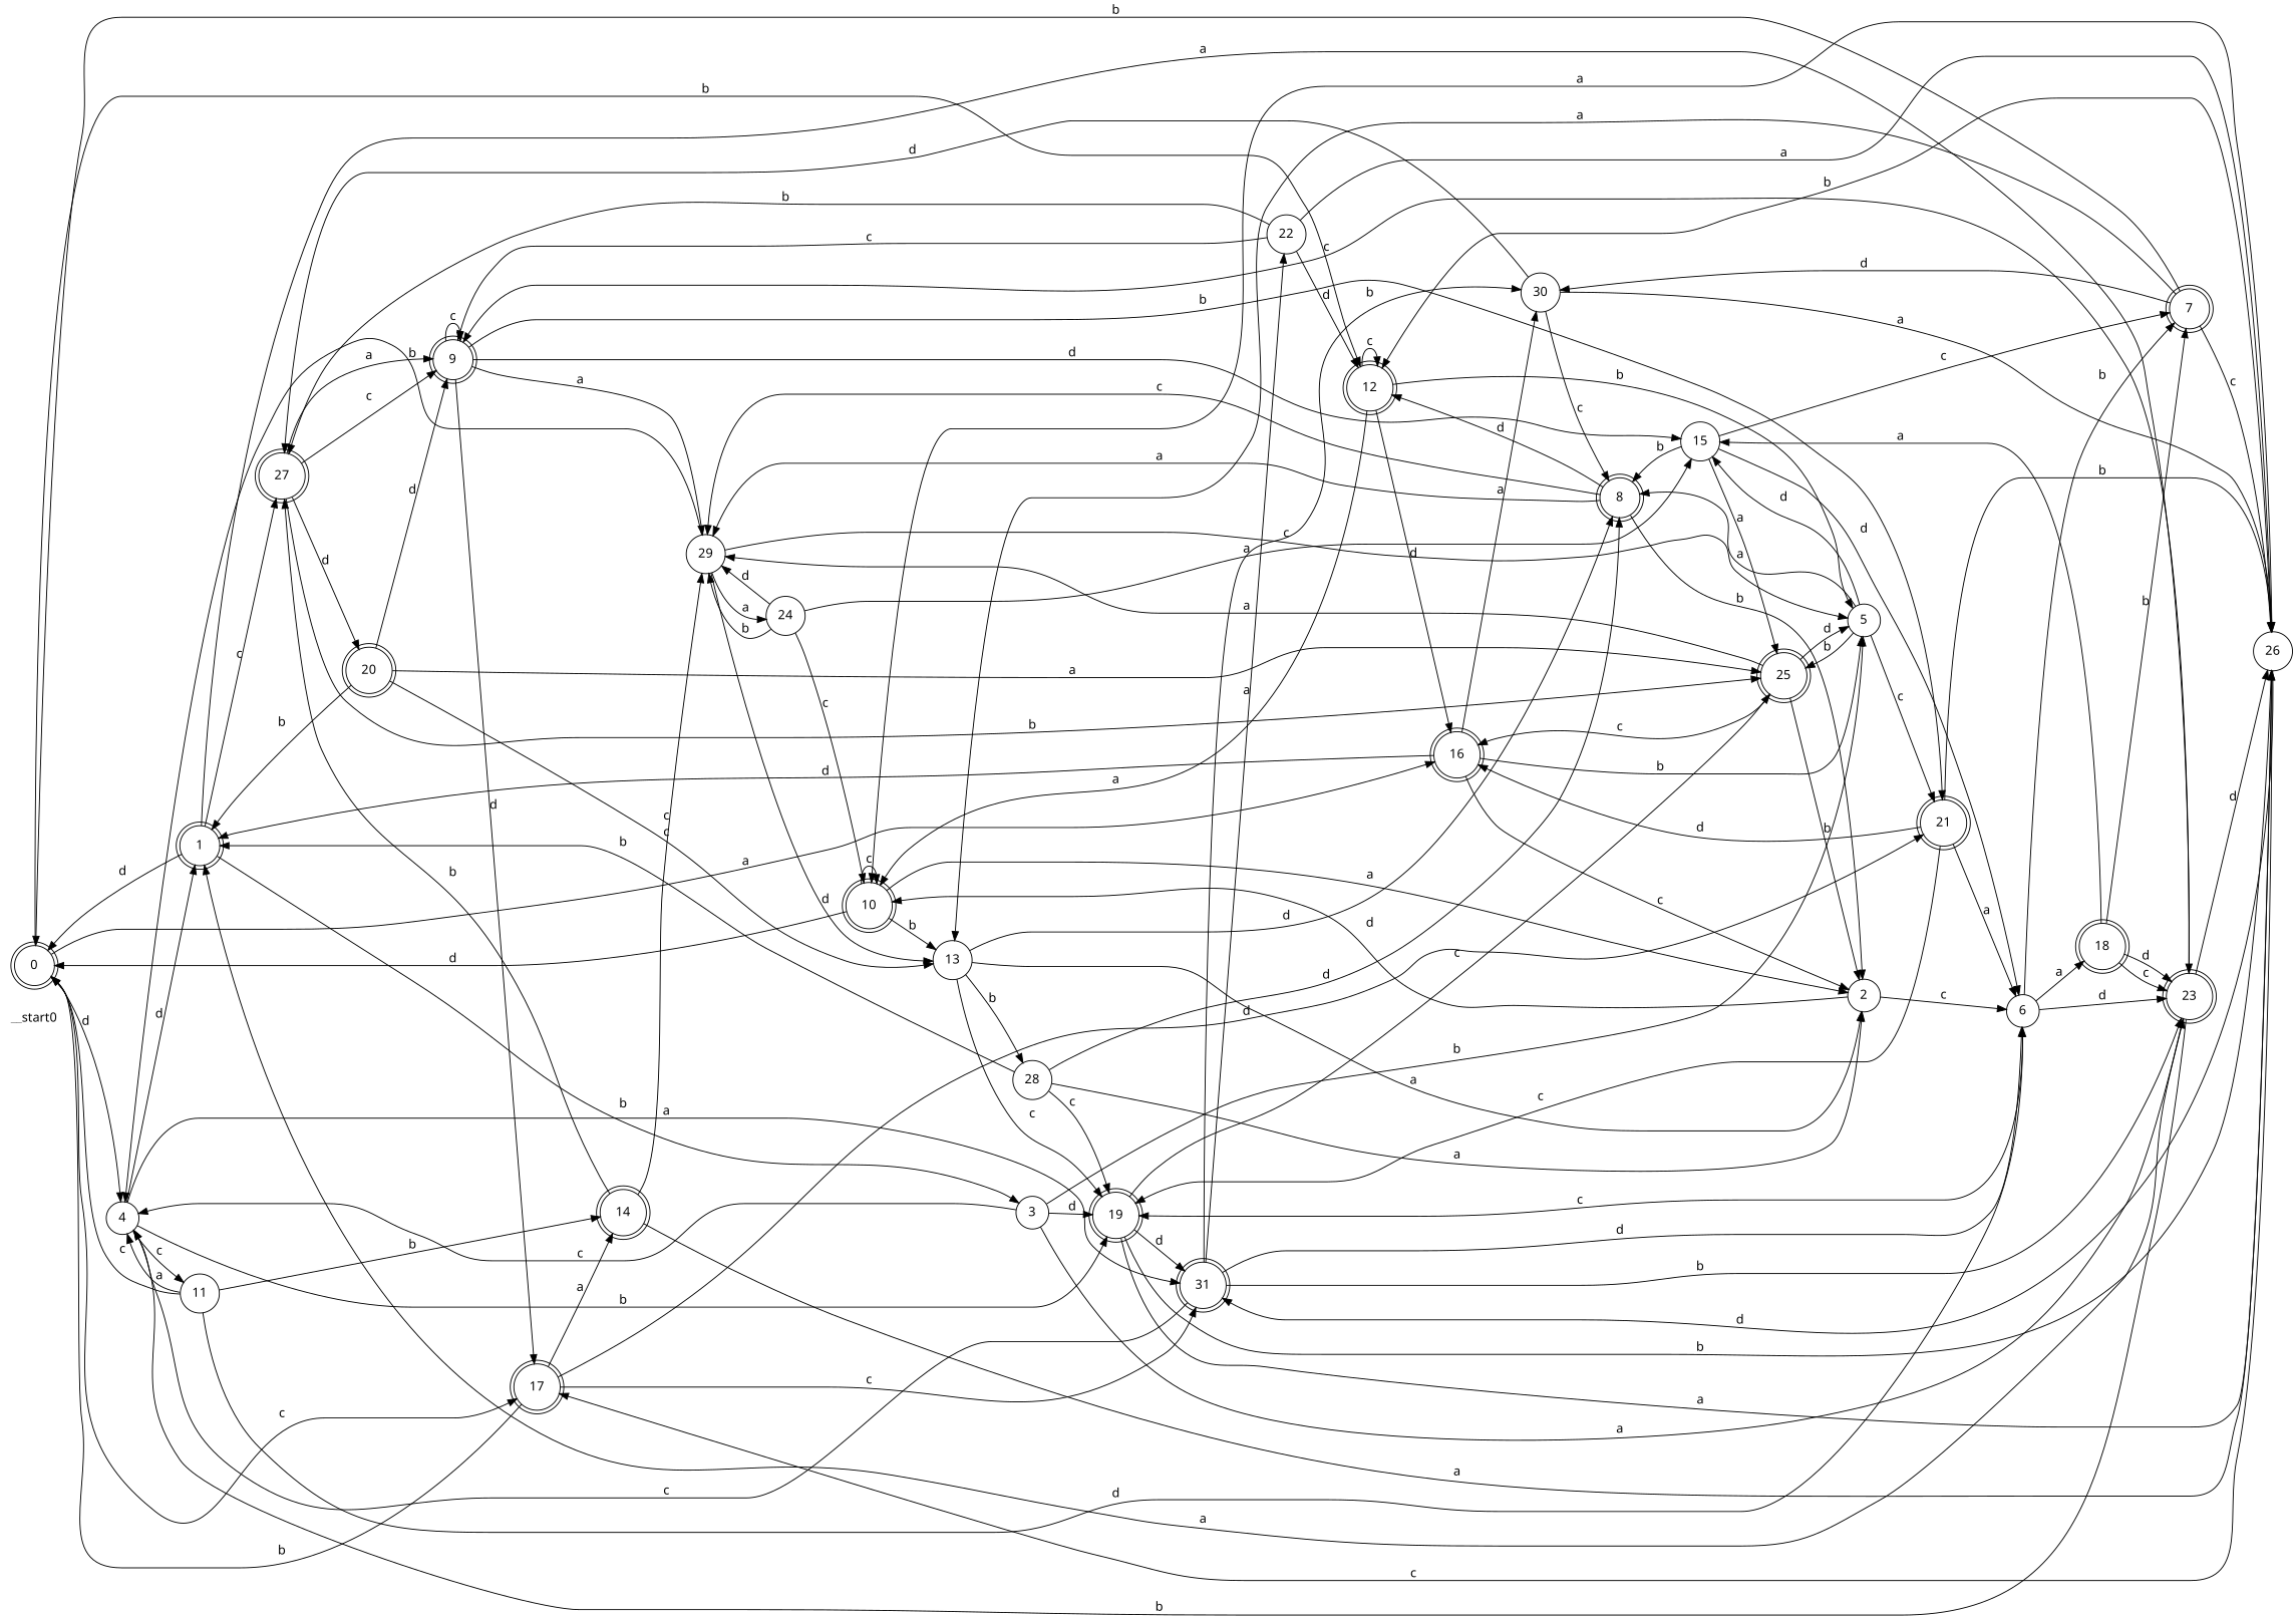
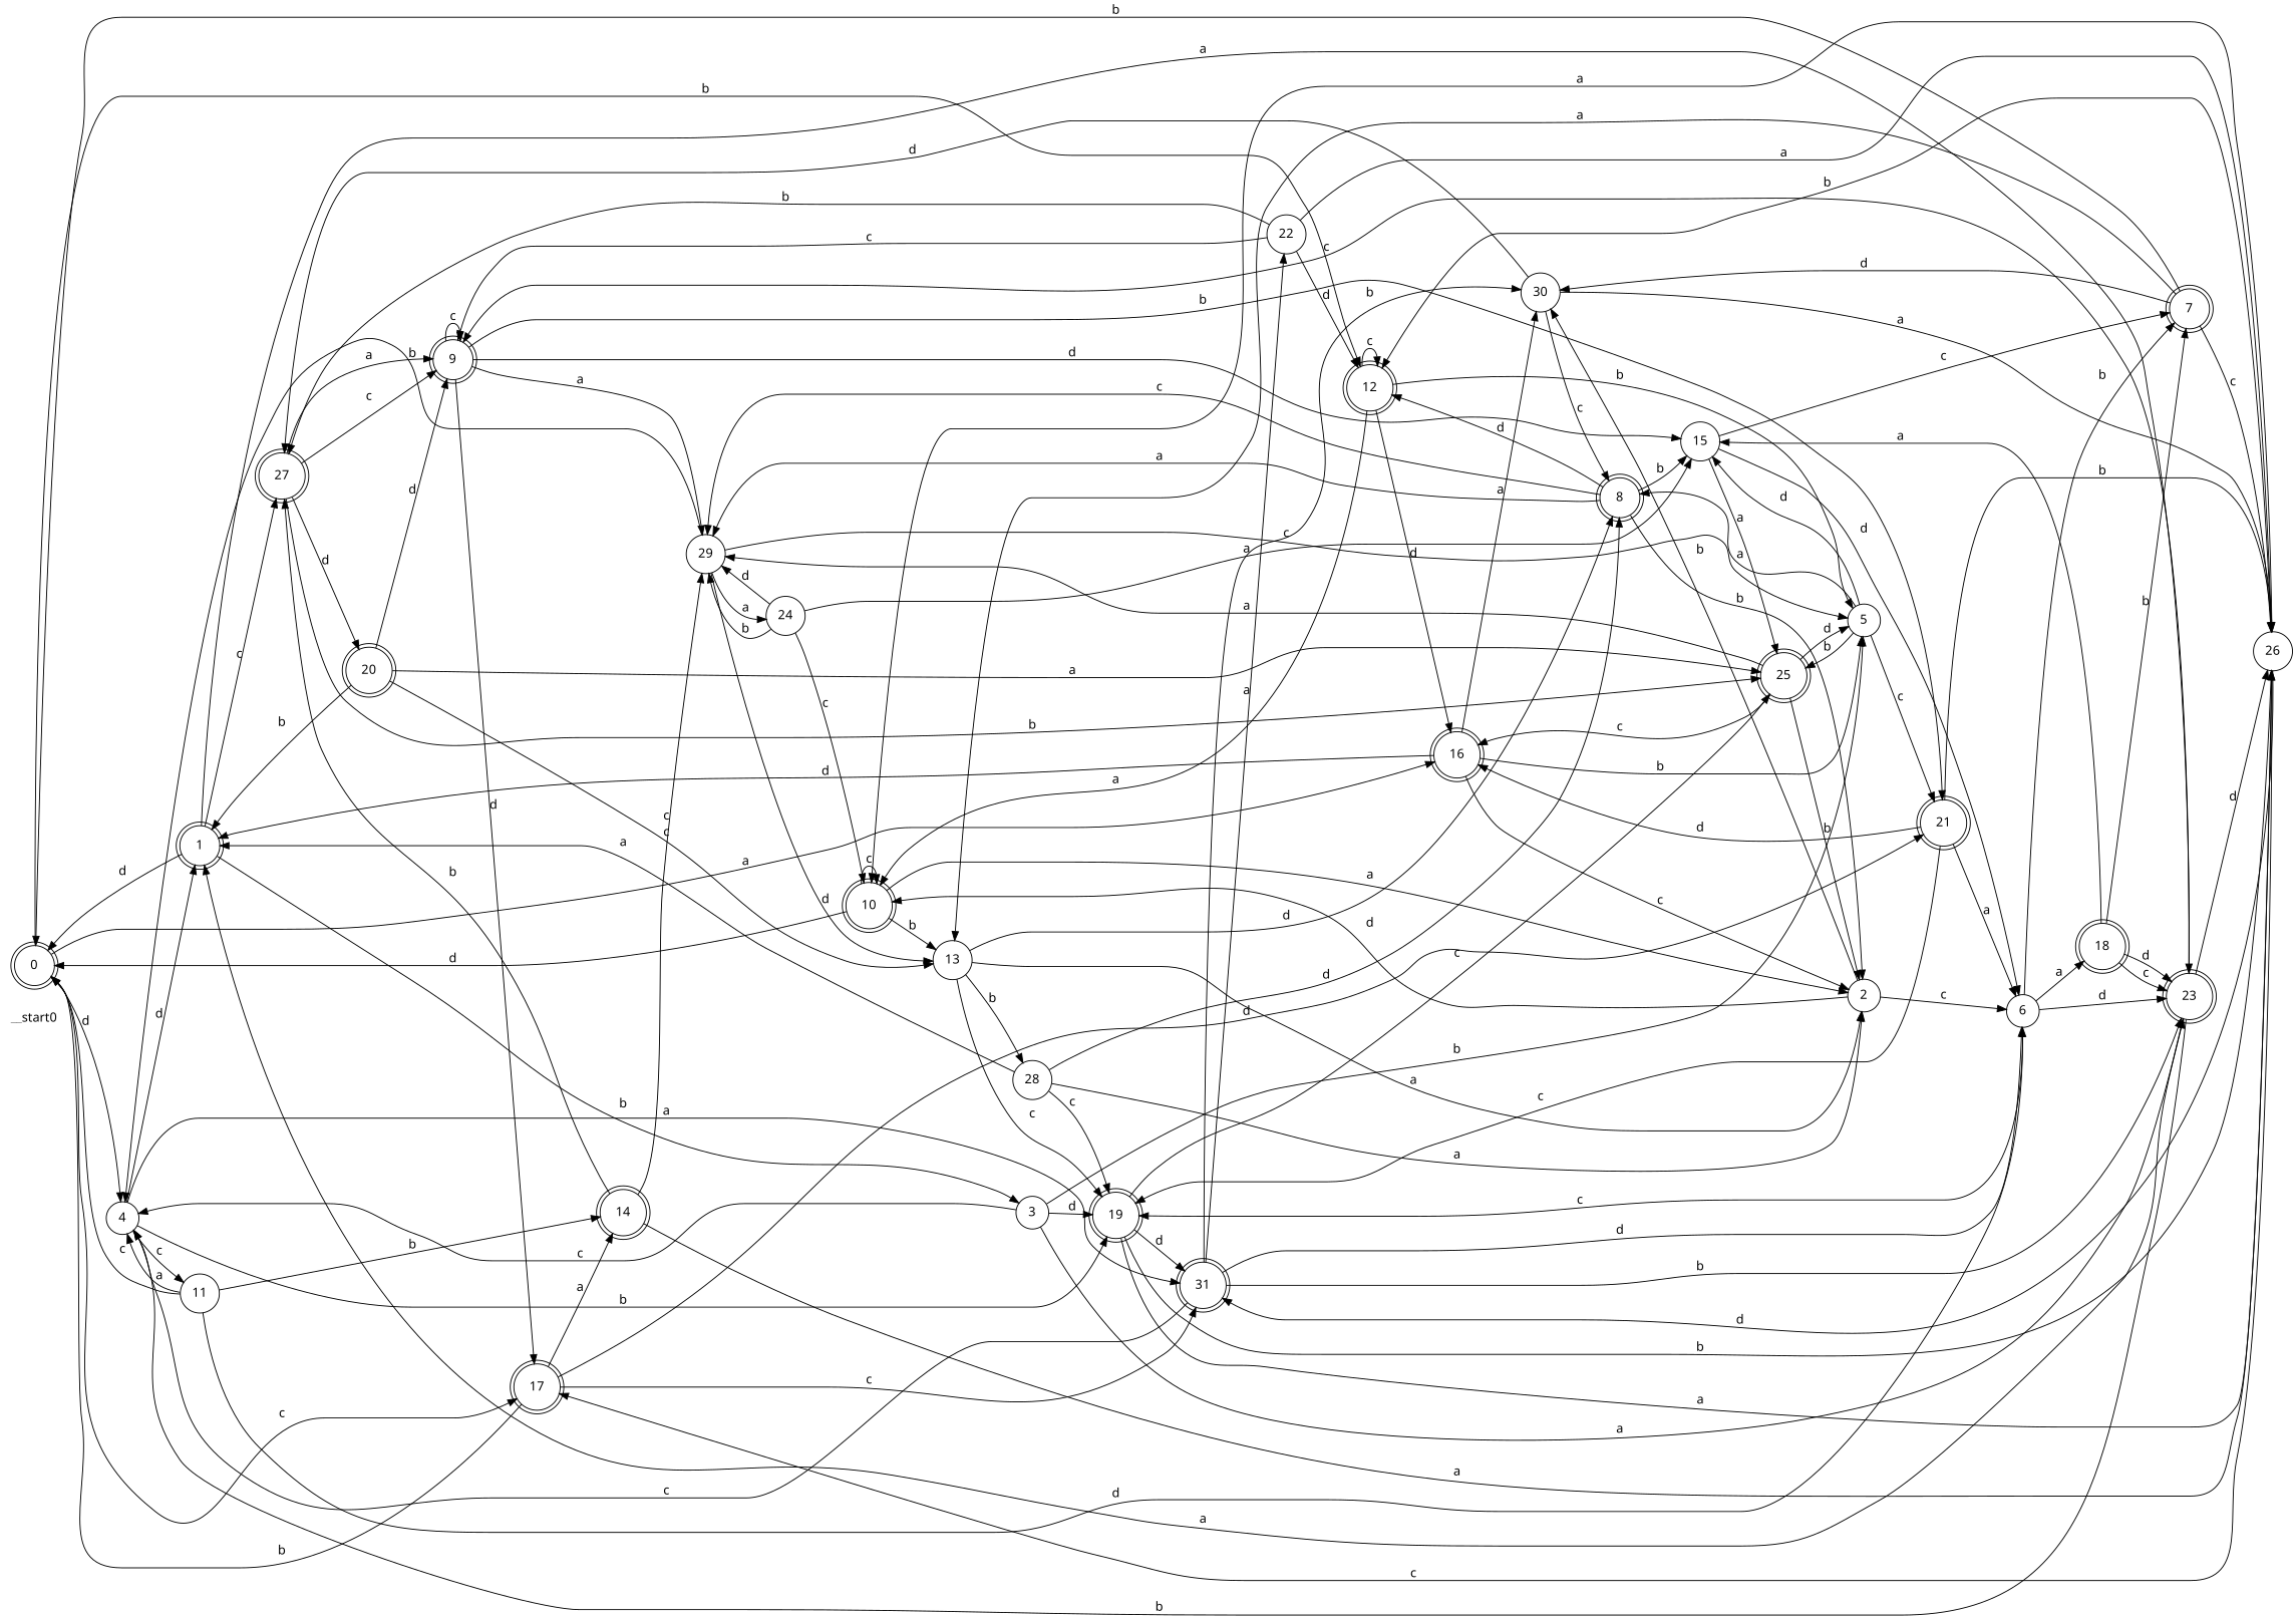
  digraph {
    fontname="Noto Sans"
    rankdir=LR
    node [fontname="Noto Sans" shape=doublecircle color=black fillcolor=white style="rounded,filled"]
    edge [fontname="Noto Sans"]
    __start0 [shape=none color="" fillcolor="" style=""]
    n2 [label=0]
    n3 [label=4 shape=circle style=filled]
    n4 [label=12]
    n5 [label=16]
    n6 [label=17]
    n7 [label=1]
    n8 [label=19]
    n9 [label=11 shape=circle style=filled]
    n10 [label=31]
    n11 [label=10]
    n12 [label=5 shape=circle style=filled]
    n13 [label=2 shape=circle style=filled]
    n14 [label=30 shape=circle style=filled]
    n15 [label=21]
    n16 [label=14]
    n17 [label=3 shape=circle style=filled]
    n18 [label=23]
    n19 [label=27]
    n20 [label=26 shape=circle style=filled]
    n21 [label=9]
    n22 [label=25]
    n23 [label=20]
    n24 [label=6 shape=circle style=filled]
    n25 [label=7]
    n26 [label=18]
    n27 [label=13 shape=circle style=filled]
    n28 [label=8]
    n29 [label=15 shape=circle style=filled]
    n30 [label=22 shape=circle style=filled]
    n31 [label=29 shape=circle style=filled]
    n32 [label=28 shape=circle style=filled]
    n33 [label=24 shape=circle style=filled]
    n2 -> n3 [label=d]
    n2 -> n4 [label=b]
    n2 -> n5 [label=a]
    n2 -> n6 [label=c]
    n3 -> n7 [label=d]
    n3 -> n8 [label=b]
    n3 -> n9 [label=c]
    n3 -> n10 [label=a]
    n4 -> n4 [label=c]
    n4 -> n5 [label=d]
    n4 -> n11 [label=a]
    n4 -> n12 [label=b]
    n5 -> n7 [label=d]
    n5 -> n12 [label=b]
    n5 -> n13 [label=c]
    n5 -> n14 [label=a]
    n6 -> n2 [label=b]
    n6 -> n10 [label=c]
    n6 -> n15 [label=d]
    n6 -> n16 [label=a]
    n7 -> n2 [label=d]
    n7 -> n17 [label=b]
    n7 -> n18 [label=a]
    n7 -> n19 [label=c]
    n8 -> n10 [label=d]
    n8 -> n20 [label=a]
    n8 -> n20 [label=b]
    n8 -> n22 [label=c]
    n9 -> n2 [label=c]
    n9 -> n3 [label=a]
    n9 -> n16 [label=b]
    n9 -> n24 [label=d]
    n10 -> n3 [label=c]
    n10 -> n14 [label=b]
    n10 -> n18 [label=b]
    n10 -> n24 [label=d]
    n10 -> n30 [label=a]
    n11 -> n2 [label=d]
    n11 -> n11 [label=c]
    n11 -> n13 [label=a]
    n11 -> n27 [label=b]
    n12 -> n15 [label=c]
    n12 -> n22 [label=b]
    n12 -> n28 [label=a]
    n12 -> n29 [label=d]
    n13 -> n11 [label=d]
+   n13 -> n14 [label=b]
    n13 -> n24 [label=c]
    n14 -> n19 [label=d]
    n14 -> n20 [label=a]
    n14 -> n28 [label=c]
    n15 -> n5 [label=d]
    n15 -> n8 [label=c]
    n15 -> n20 [label=b]
    n15 -> n24 [label=a]
    n16 -> n19 [label=b]
    n16 -> n20 [label=a]
    n16 -> n31 [label=c]
    n17 -> n3 [label=c]
    n17 -> n8 [label=d]
    n17 -> n12 [label=b]
    n17 -> n18 [label=a]
    n18 -> n3 [label=b]
    n18 -> n7 [label=a]
    n18 -> n20 [label=d]
    n18 -> n21 [label=c]
    n19 -> n21 [label=a]
    n19 -> n21 [label=c]
    n19 -> n22 [label=b]
    n19 -> n23 [label=d]
    n20 -> n4 [label=b]
    n20 -> n6 [label=c]
    n20 -> n10 [label=d]
    n20 -> n11 [label=a]
    n21 -> n6 [label=d]
    n21 -> n15 [label=b]
    n21 -> n21 [label=c]
    n21 -> n29 [label=d]
    n21 -> n31 [label=a]
    n22 -> n5 [label=c]
    n22 -> n12 [label=d]
    n22 -> n13 [label=b]
    n22 -> n31 [label=a]
    n23 -> n7 [label=b]
    n23 -> n21 [label=d]
    n23 -> n22 [label=a]
    n23 -> n27 [label=c]
    n24 -> n8 [label=c]
    n24 -> n18 [label=d]
    n24 -> n25 [label=b]
    n24 -> n26 [label=a]
    n25 -> n2 [label=b]
    n25 -> n14 [label=d]
    n25 -> n20 [label=c]
    n25 -> n27 [label=a]
    n26 -> n18 [label=c]
    n26 -> n18 [label=d]
    n26 -> n25 [label=b]
    n26 -> n29 [label=a]
    n27 -> n8 [label=c]
    n27 -> n13 [label=a]
    n27 -> n28 [label=d]
    n27 -> n32 [label=b]
    n28 -> n4 [label=d]
    n28 -> n13 [label=b]
    n28 -> n31 [label=a]
    n28 -> n31 [label=c]
    n29 -> n22 [label=a]
    n29 -> n24 [label=d]
    n29 -> n25 [label=c]
-   n29 -> n28 [label=b]
+   n28 -> n29 [label=b]
    n30 -> n4 [label=d]
    n30 -> n19 [label=b]
    n30 -> n20 [label=a]
    n30 -> n21 [label=c]
    n31 -> n3 [label=b]
    n31 -> n12 [label=c]
    n31 -> n27 [label=d]
    n31 -> n33 [label=a]
-   n32 -> n7 [label=b]
+   n32 -> n7 [label=a]
    n32 -> n8 [label=c]
    n32 -> n13 [label=a]
    n32 -> n28 [label=d]
    n33 -> n11 [label=c]
    n33 -> n29 [label=a]
    n33 -> n31 [label=b]
    n33 -> n31 [label=d]
  }
